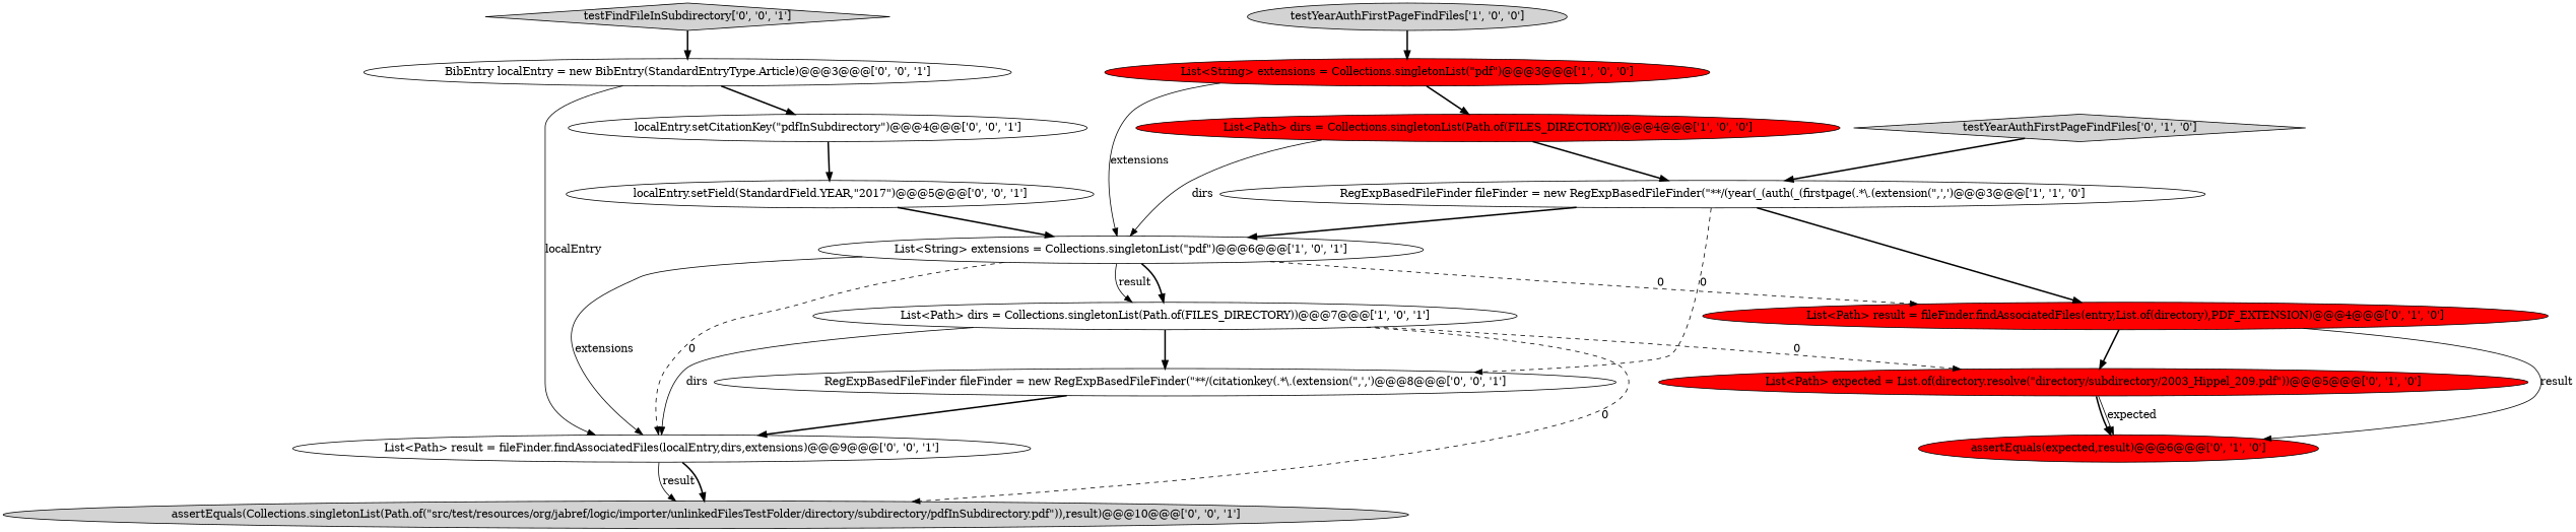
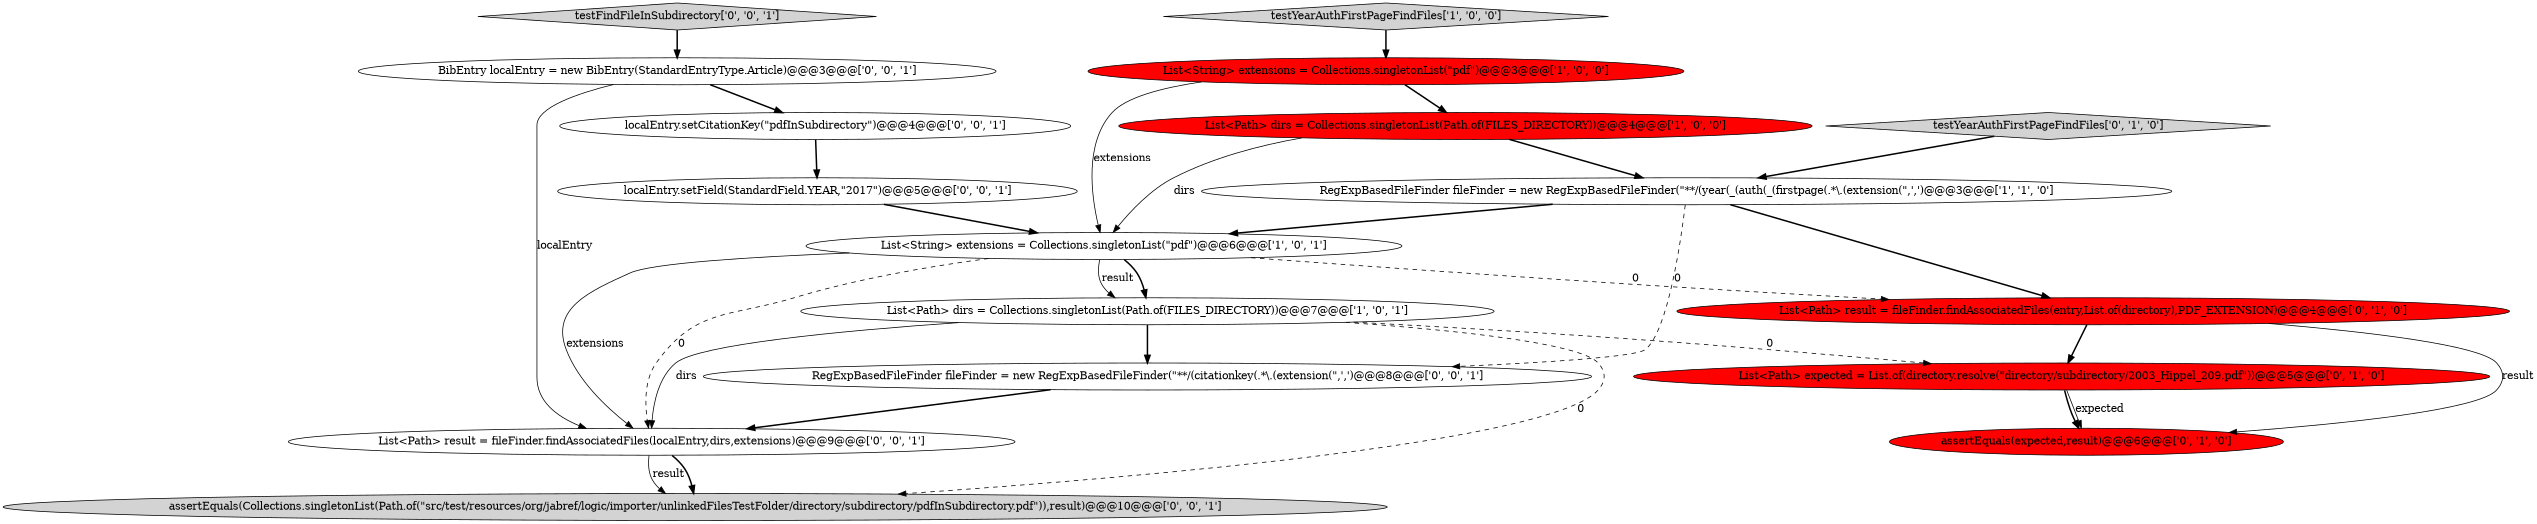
  digraph {
    node [fillcolor=white shape=ellipse style=filled]
    edge [style=bold]
    n1 [label="localEntry.setCitationKey(\"pdfInSubdirectory\")@@@4@@@['0', '0', '1']"]
    n2 [label="localEntry.setField(StandardField.YEAR,\"2017\")@@@5@@@['0', '0', '1']"]
    n3 [fillcolor=lightgray label="testYearAuthFirstPageFindFiles['0', '1', '0']" shape=diamond]
    n4 [label="RegExpBasedFileFinder fileFinder = new RegExpBasedFileFinder(\"**/(year(_(auth(_(firstpage(.*\\.(extension(\",',')@@@3@@@['1', '1', '0']"]
    n5 [fillcolor=red label="List<String> extensions = Collections.singletonList(\"pdf\")@@@3@@@['1', '0', '0']"]
    n6 [label="List<String> extensions = Collections.singletonList(\"pdf\")@@@6@@@['1', '0', '1']"]
    n7 [fillcolor=red label="List<Path> dirs = Collections.singletonList(Path.of(FILES_DIRECTORY))@@@4@@@['1', '0', '0']"]
    n8 [fillcolor=red label="assertEquals(expected,result)@@@6@@@['0', '1', '0']"]
    n9 [label="BibEntry localEntry = new BibEntry(StandardEntryType.Article)@@@3@@@['0', '0', '1']"]
    n10 [label="List<Path> result = fileFinder.findAssociatedFiles(localEntry,dirs,extensions)@@@9@@@['0', '0', '1']"]
    n11 [label="RegExpBasedFileFinder fileFinder = new RegExpBasedFileFinder(\"**/(citationkey(.*\\.(extension(\",',')@@@8@@@['0', '0', '1']"]
    n12 [fillcolor=lightgray label="assertEquals(Collections.singletonList(Path.of(\"src/test/resources/org/jabref/logic/importer/unlinkedFilesTestFolder/directory/subdirectory/pdfInSubdirectory.pdf\")),result)@@@10@@@['0', '0', '1']"]
    n13 [fillcolor=red label="List<Path> expected = List.of(directory.resolve(\"directory/subdirectory/2003_Hippel_209.pdf\"))@@@5@@@['0', '1', '0']"]
    n14 [label="List<Path> dirs = Collections.singletonList(Path.of(FILES_DIRECTORY))@@@7@@@['1', '0', '1']"]
    n15 [fillcolor=red label="List<Path> result = fileFinder.findAssociatedFiles(entry,List.of(directory),PDF_EXTENSION)@@@4@@@['0', '1', '0']"]
-   n16 [fillcolor=lightgray label="testYearAuthFirstPageFindFiles['1', '0', '0']"]
+   n16 [fillcolor=lightgray label="testYearAuthFirstPageFindFiles['1', '0', '0']" shape=diamond]
    n17 [fillcolor=lightgray label="testFindFileInSubdirectory['0', '0', '1']" shape=diamond]
    n1 -> n2
    n2 -> n6
    n3 -> n4
    n4 -> n6
    n4 -> n11 [label=0 style=dashed]
    n4 -> n15
    n5 -> n6 [label=extensions style=solid]
    n5 -> n7
    n6 -> n10 [label=extensions style=solid]
    n6 -> n10 [label=0 style=dashed]
    n6 -> n14
    n6 -> n14 [label=result style=solid]
    n6 -> n15 [label=0 style=dashed]
    n7 -> n4
    n7 -> n6 [label=dirs style=solid]
    n9 -> n1
    n9 -> n10 [label=localEntry style=solid]
    n10 -> n12 [label=result style=solid]
    n10 -> n12
    n11 -> n10
    n13 -> n8 [label=expected style=solid]
    n13 -> n8
    n14 -> n10 [label=dirs style=solid]
    n14 -> n11
    n14 -> n12 [label=0 style=dashed]
    n14 -> n13 [label=0 style=dashed]
    n15 -> n8 [label=result style=solid]
    n15 -> n13
    n16 -> n5
    n17 -> n9
  }
